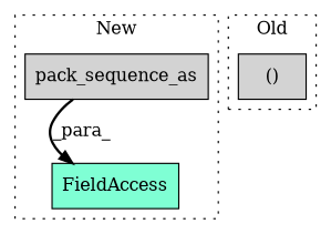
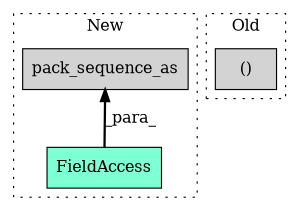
  digraph {
    node [shape=box style=filled fillcolor=lightgrey]
    n1 [a=32 l="17,1" label=pack_sequence_as s="6398,6446"]
    n2 [a=22 l=17 label=FieldAccess s=6415 fillcolor=aquamarine]
    n3 [a=106 l=64 label="()" s=5833]
    subgraph cluster_1 {
      label=New
      style=dotted
      n1
      n2
    }
    subgraph cluster_2 {
      label=Old
      style=dotted
      n3
    }
-   n1 -> n2 [label=_para_ style=bold]
+   n2 -> n1 [label=_para_ style=bold]
  }
